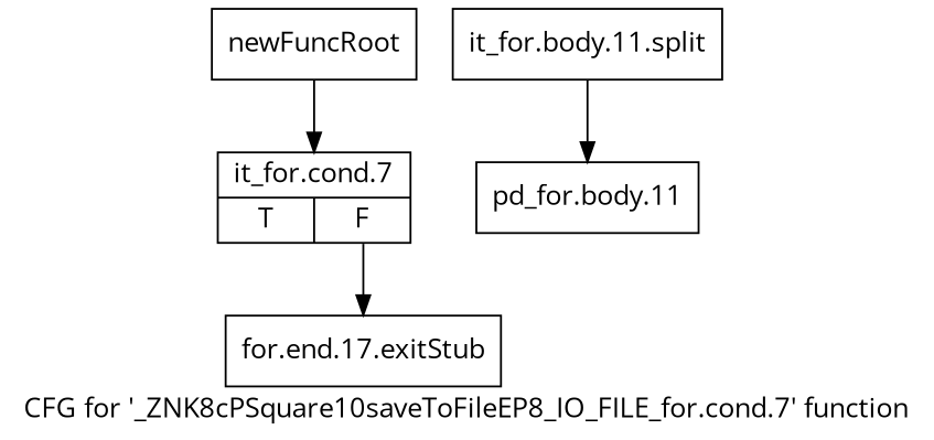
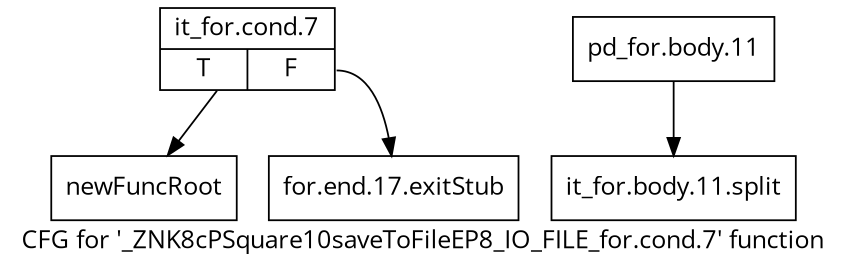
  digraph {
    fontname="Open Sans"
    label="CFG for '_ZNK8cPSquare10saveToFileEP8_IO_FILE_for.cond.7' function"
    node [fontname="Open Sans" shape=record]
    edge [fontname="Open Sans"]
    n1 [label="{newFuncRoot}"]
    n2 [label="{it_for.cond.7|{<s0>T|<s1>F}}"]
    n3 [label="{for.end.17.exitStub}"]
    n4 [label="{pd_for.body.11}"]
    n5 [label="{it_for.body.11.split}"]
-   n1 -> n2
+   n2 -> n1
    n2 -> n3 [tailport=s1]
-   n5 -> n4
+   n4 -> n5
  }
